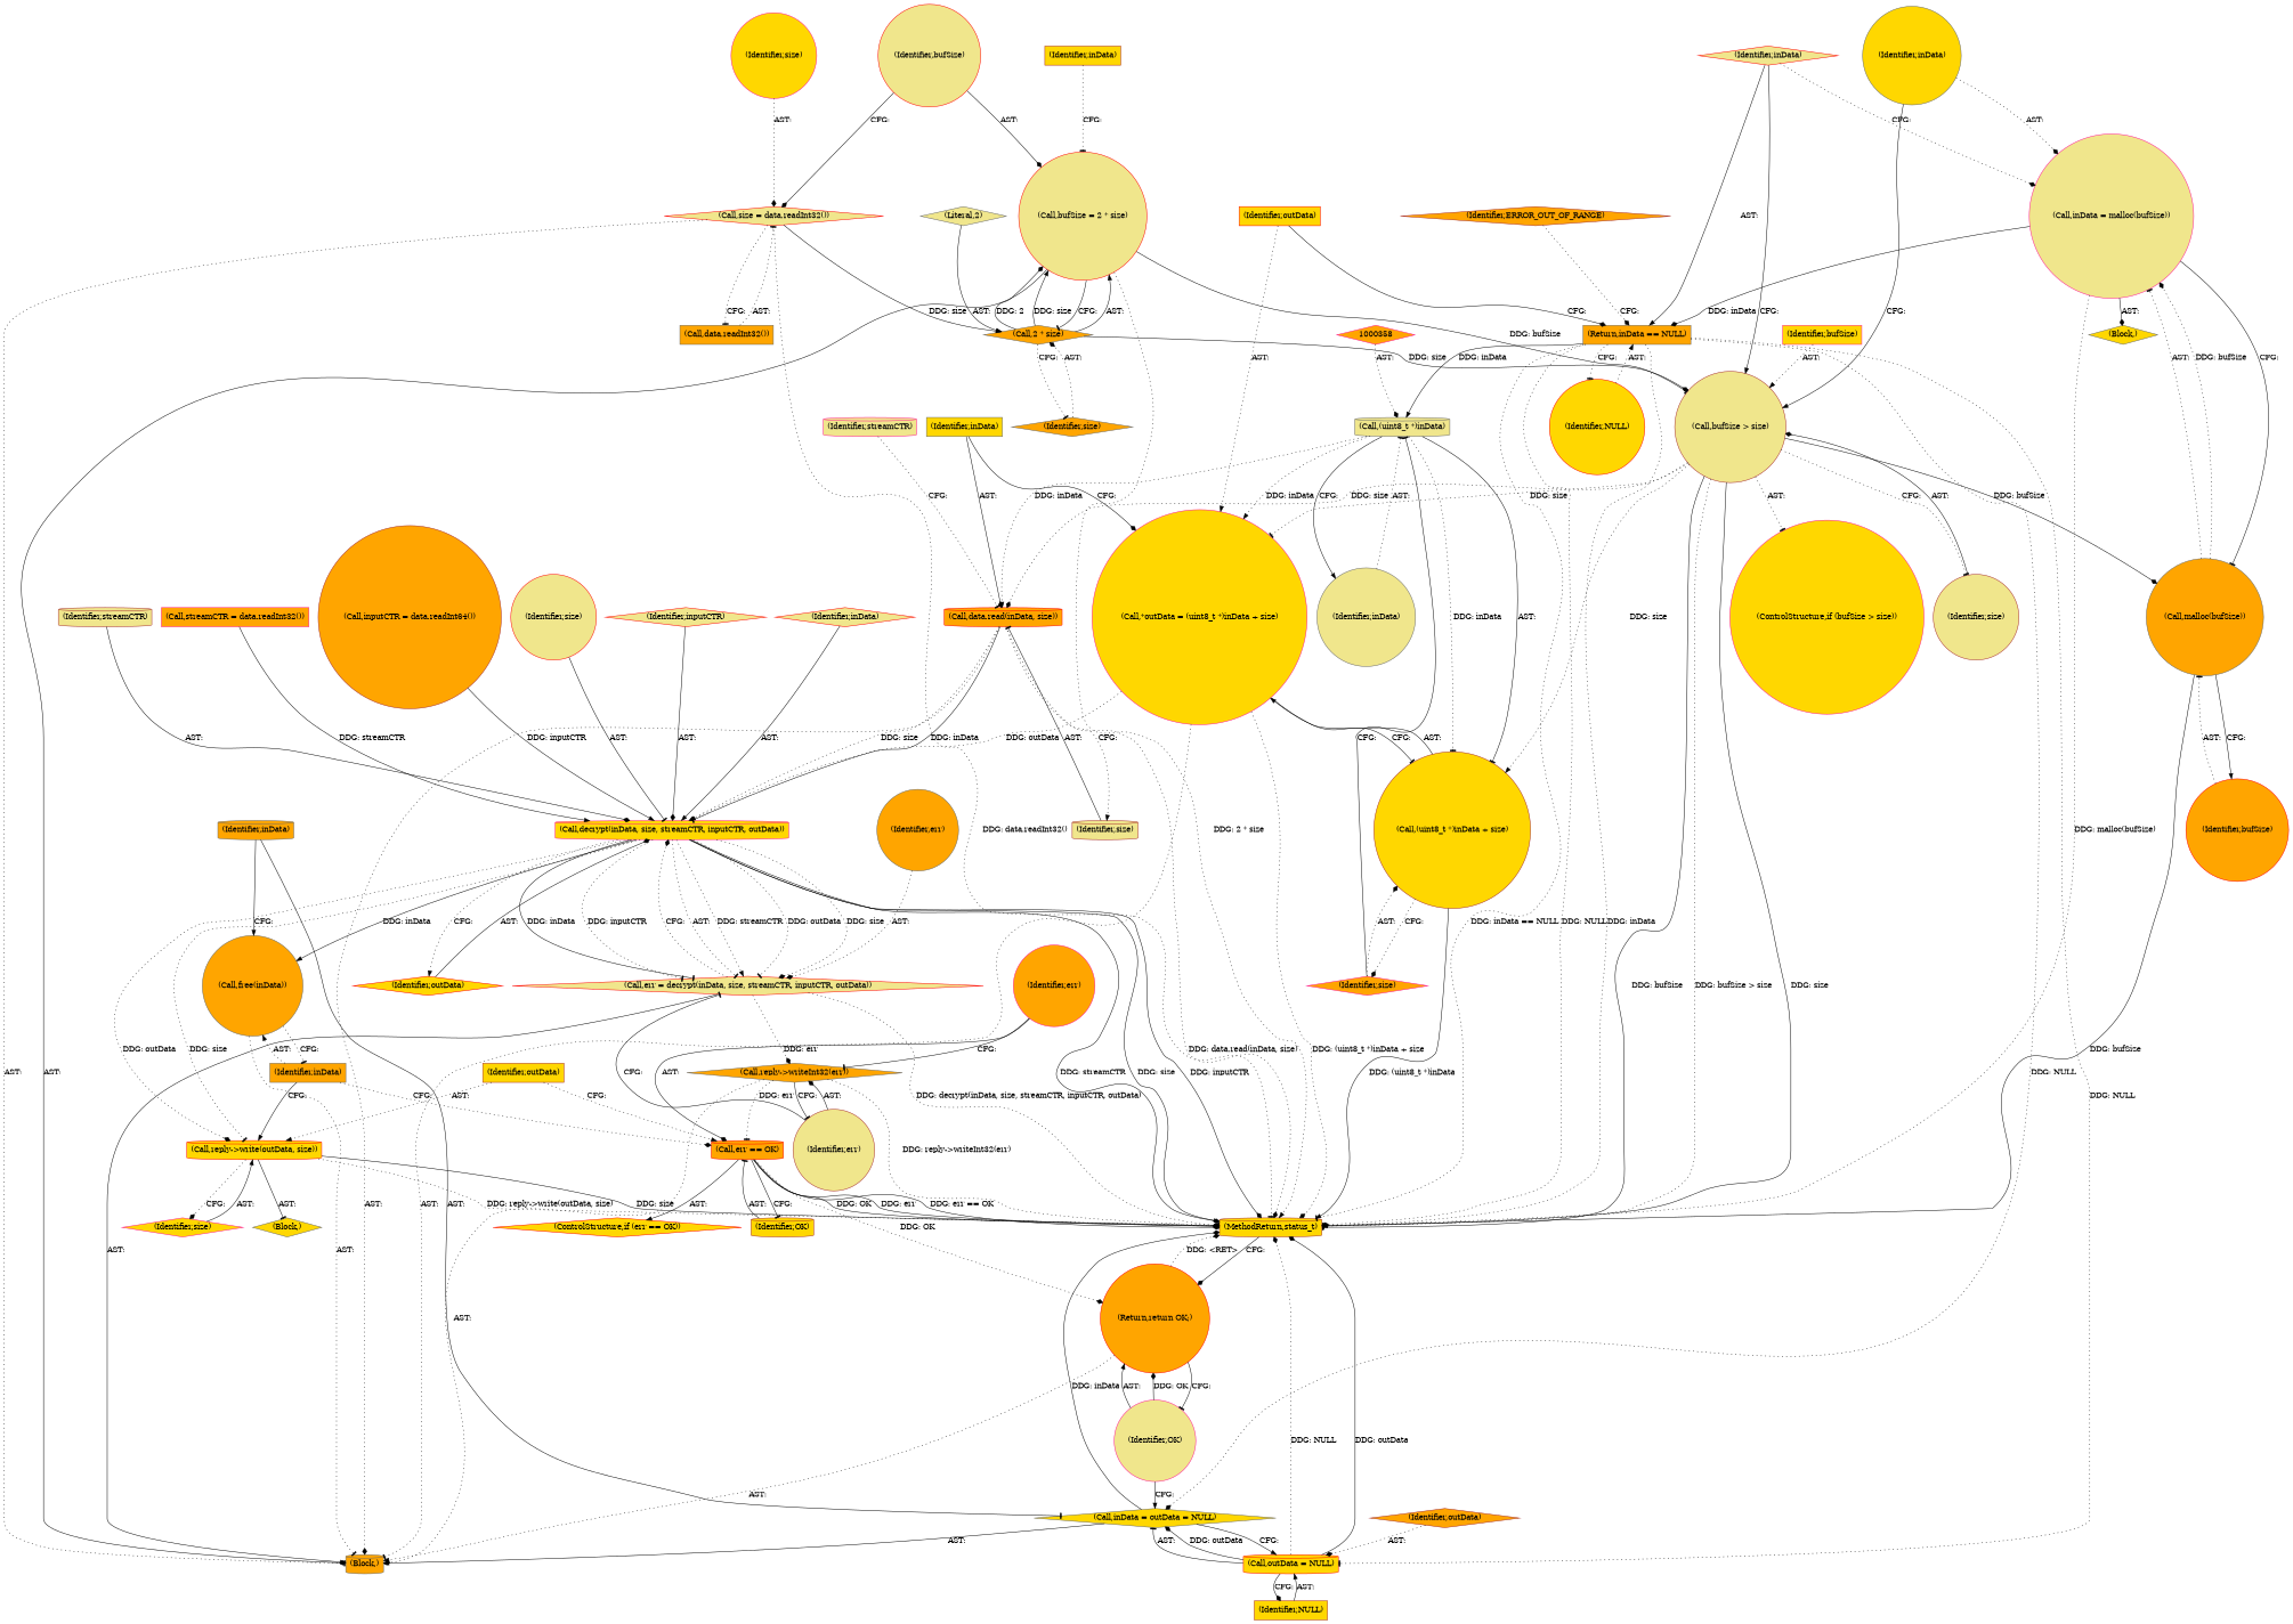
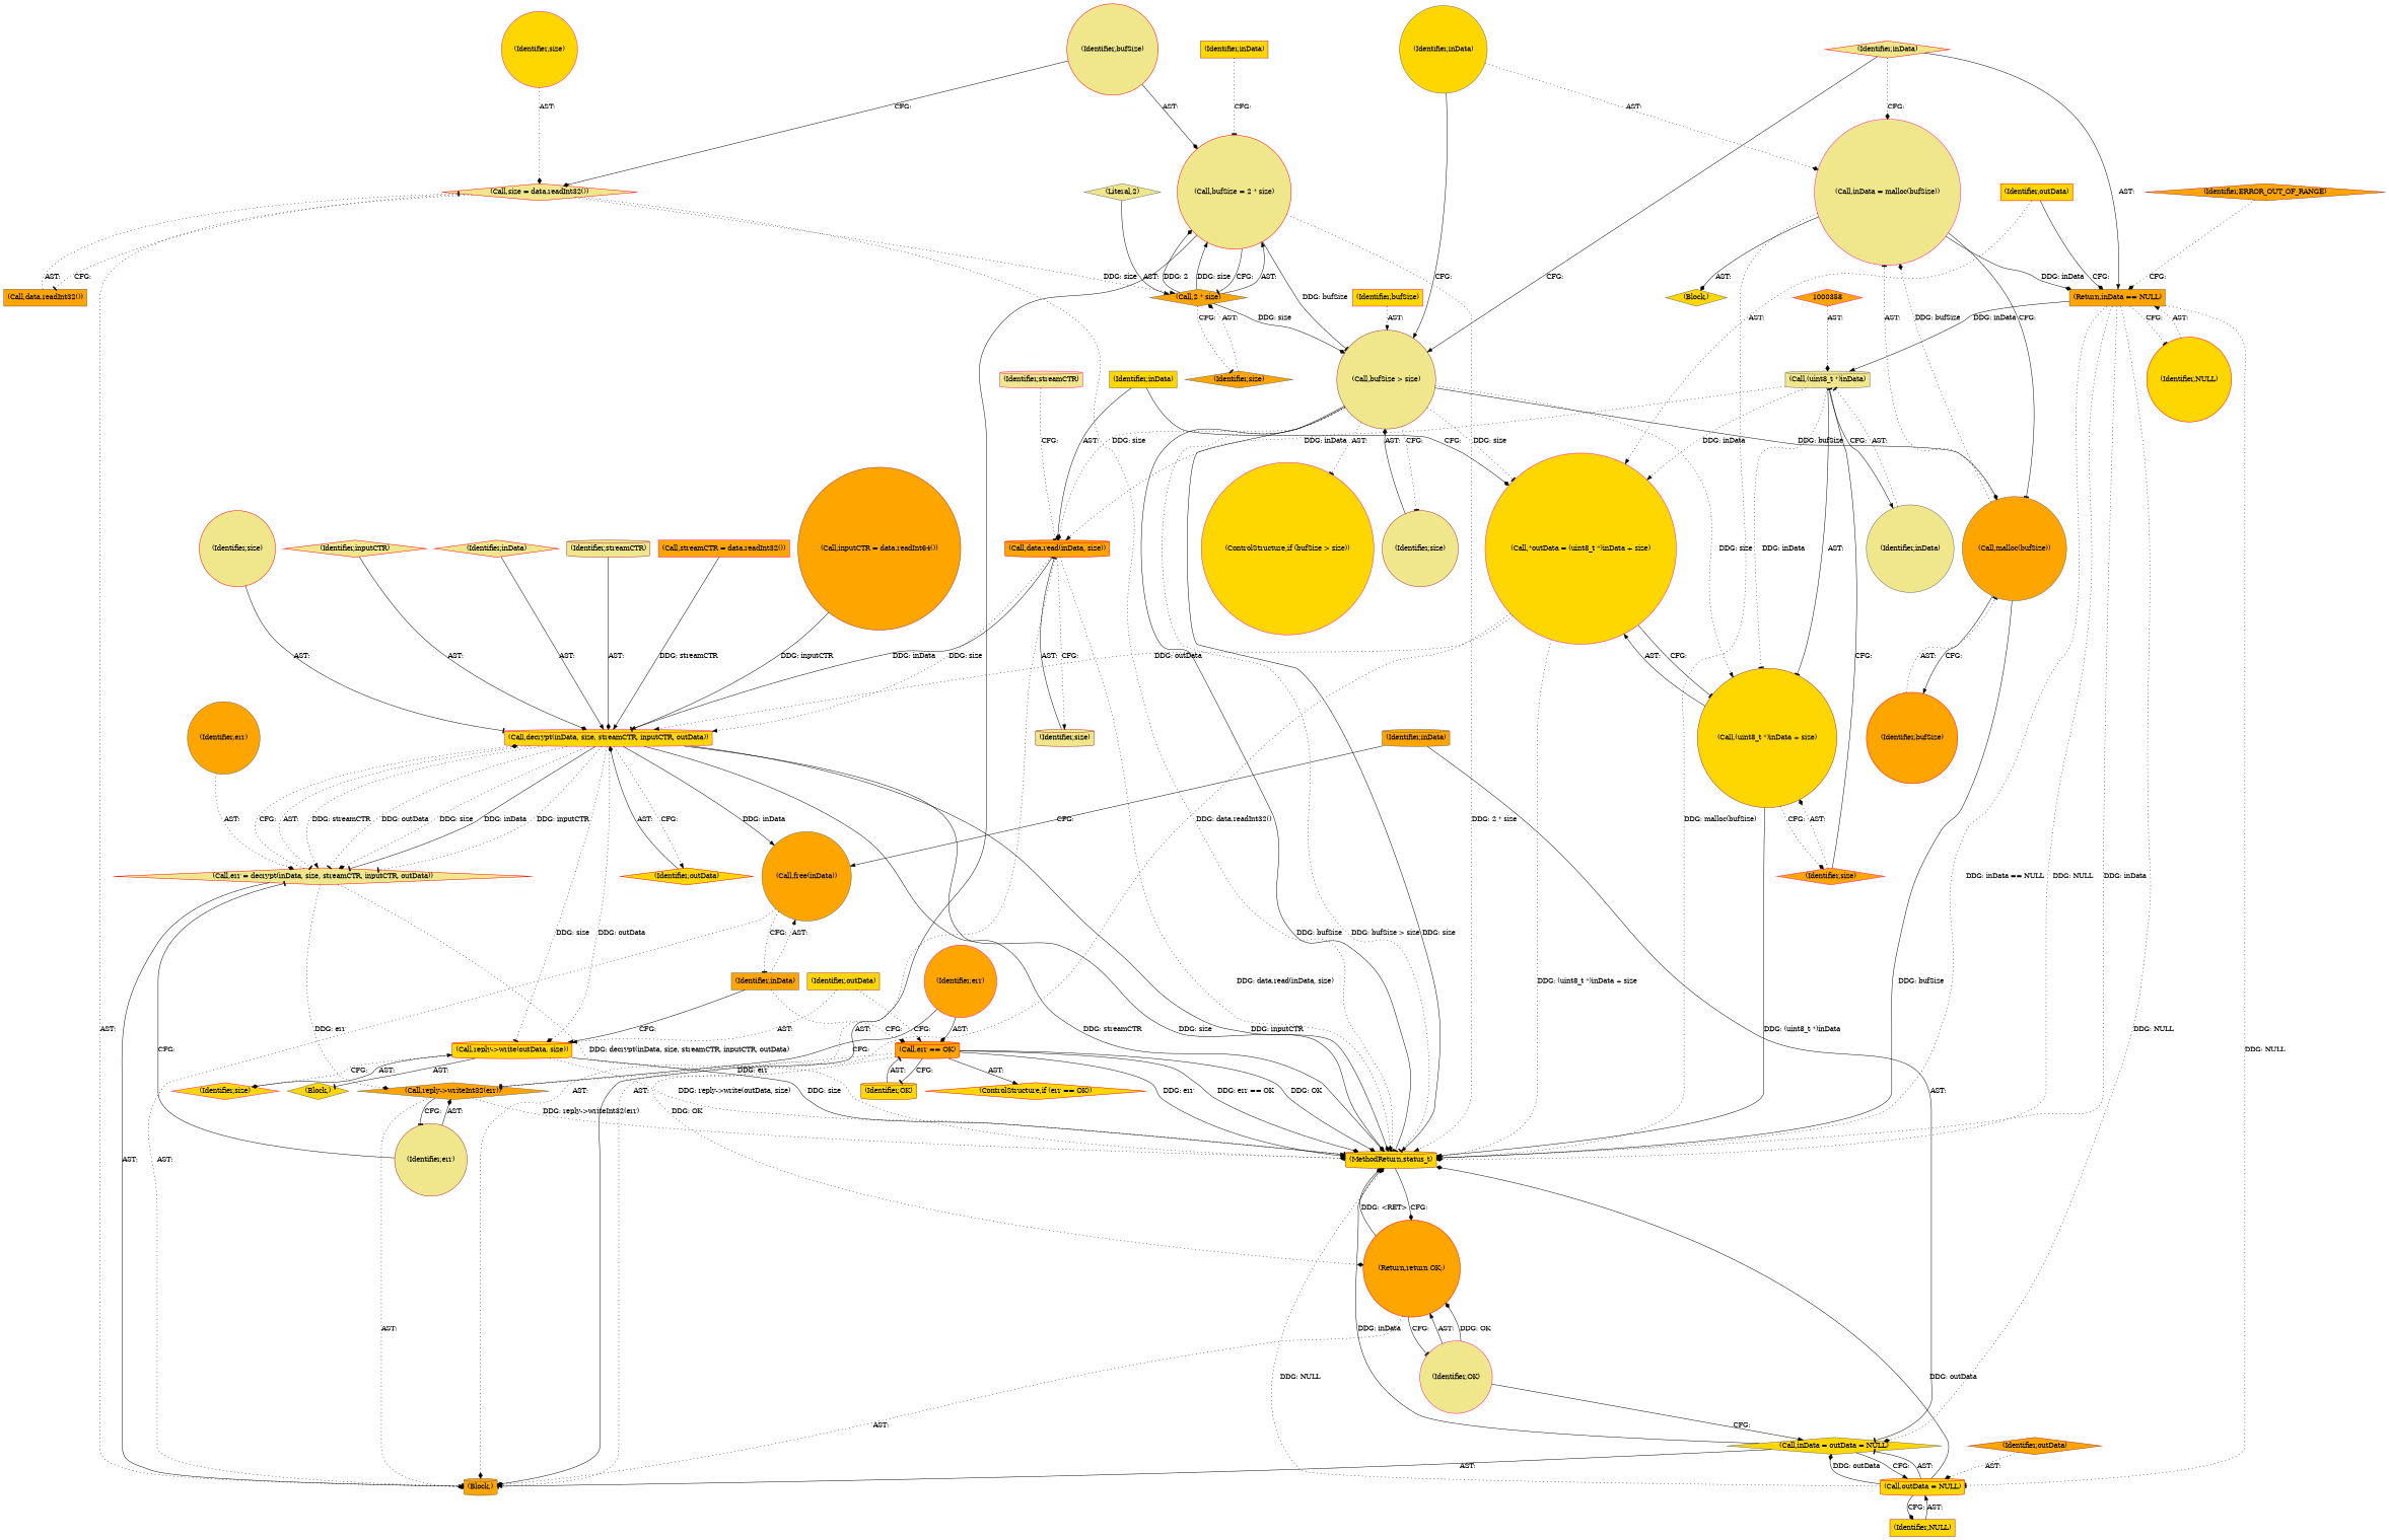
  digraph {
    node [color=gray40 fillcolor=gold shape=circle style=filled]
    edge [arrowhead=diamond style=solid]
    n1 [color=deeppink fillcolor=khaki label="(Call,inData = malloc(bufSize))"]
    n2 [fillcolor=orange label="(Call,malloc(bufSize))"]
    n3 [fillcolor=orange label="(Return,inData == NULL)" shape=box]
    n4 [color=brown label="(MethodReturn,status_t)" shape=cylinder]
    n5 [label="(Block,)" shape=diamond]
    n6 [color=red fillcolor=orange label="(Identifier,bufSize)"]
    n7 [fillcolor=khaki label="(Call,(uint8_t *)inData)" shape=cylinder]
    n8 [label="(Call,inData = outData = NULL)" shape=diamond]
    n9 [color=red label="(Call,outData = NULL)" shape=cylinder]
    n10 [color=red label="(Identifier,NULL)"]
    n11 [color=red fillcolor=orange label="(Return,return OK;)"]
    n12 [color=brown fillcolor=khaki label="(Call,bufSize > size)"]
    n13 [color=deeppink label="(Call,*outData = (uint8_t *)inData + size)"]
    n14 [color=brown label="(Call,(uint8_t *)inData + size)"]
    n15 [color=red fillcolor=orange label="(Call,data.read(inData, size))" shape=cylinder]
    n16 [color=deeppink label="(ControlStructure,if (bufSize > size))"]
    n17 [color=brown fillcolor=khaki label="(Identifier,size)"]
    n18 [fillcolor=orange label="(Block,)" shape=cylinder]
    n19 [color=deeppink label="(Call,decrypt(inData, size, streamCTR, inputCTR, outData))" shape=cylinder]
    n20 [color=deeppink fillcolor=orange label="(Identifier,size)" shape=diamond]
    n21 [color=brown fillcolor=khaki label="(Identifier,size)" shape=cylinder]
    n22 [color=red fillcolor=khaki label="(Call,bufSize = 2 * size)"]
    n23 [fillcolor=orange label="(Call,2 * size)" shape=diamond]
    n24 [fillcolor=orange label="(Identifier,size)" shape=diamond]
    n25 [color=red fillcolor=khaki label="(Call,size = data.readInt32())" shape=diamond]
    n26 [fillcolor=orange label="(Call,data.readInt32())" shape=box]
    n27 [fillcolor=khaki label="(Identifier,inData)"]
    n28 [color=brown label="(Identifier,NULL)" shape=box]
    n29 [color=red fillcolor=khaki label="(Call,err = decrypt(inData, size, streamCTR, inputCTR, outData))" shape=diamond]
    n30 [color=red label="(Call,reply->write(outData, size))" shape=cylinder]
    n31 [fillcolor=orange label="(Call,free(inData))"]
    n32 [color=red label="(Identifier,outData)" shape=diamond]
    n33 [fillcolor=orange label="(Call,reply->writeInt32(err))" shape=diamond]
    n34 [label="(Block,)" shape=diamond]
    n35 [color=deeppink label="(Identifier,size)" shape=diamond]
    n36 [fillcolor=orange label="(Identifier,inData)" shape=box]
    n37 [color=red fillcolor=orange label="(Call,err == OK)" shape=cylinder]
    n38 [color=brown fillcolor=khaki label="(Identifier,err)"]
    n39 [color=red label="(ControlStructure,if (err == OK))" shape=diamond]
    n40 [color=brown label="(Identifier,OK)" shape=cylinder]
    n41 [color=deeppink fillcolor=khaki label="(Identifier,OK)"]
    n42 [color=red fillcolor=khaki label="(Identifier,inData)" shape=diamond]
    n43 [fillcolor=khaki label="(Literal,2)" shape=diamond]
    n44 [color=brown fillcolor=orange label="(Call,inputCTR = data.readInt64())"]
    n45 [color=red fillcolor=khaki label="(Identifier,size)"]
    n46 [color=brown fillcolor=orange label="(Identifier,outData)" shape=diamond]
    n47 [fillcolor=orange label="(Identifier,inData)" shape=cylinder]
    n48 [color=deeppink fillcolor=orange label="(Identifier,err)"]
    n49 [fillcolor=orange label="(Identifier,err)"]
    n50 [color=red fillcolor=khaki label="(Identifier,inputCTR)" shape=diamond]
    n51 [label="(Identifier,inData)"]
    n52 [color=deeppink label="(Identifier,size)"]
    n53 [color=red fillcolor=khaki label="(Identifier,inData)" shape=diamond]
    n54 [color=brown label="(Identifier,inData)" shape=box]
    n55 [color=brown fillcolor=orange label="(Identifier,ERROR_OUT_OF_RANGE)" shape=diamond]
    n56 [color=brown fillcolor=khaki label="(Identifier,streamCTR)" shape=cylinder]
    n57 [color=red label="(Identifier,outData)" shape=box]
    n58 [color=deeppink fillcolor=orange label="(Call,streamCTR = data.readInt32())" shape=box]
    n59 [label="(Identifier,inData)" shape=box]
    n60 [color=deeppink fillcolor=khaki label="(Identifier,streamCTR)" shape=cylinder]
    n61 [color=red fillcolor=khaki label="(Identifier,bufSize)"]
    n62 [color=deeppink label="(Identifier,bufSize)" shape=box]
    n63 [color=brown label="(Identifier,outData)" shape=box]
    1000358 [color=deeppink fillcolor=orange shape=diamond]
    n1 -> n2 [arrowhead=tee label="CFG: "]
    n1 -> n3 [label="DDG: inData"]
    n1 -> n4 [label="DDG: malloc(bufSize)" style=dotted]
    n1 -> n5 [label="AST: "]
    n2 -> n1 [arrowhead=tee label="AST: " style=dotted]
    n2 -> n1 [label="DDG: bufSize" style=dotted]
    n2 -> n4 [arrowhead=normal label="DDG: bufSize"]
    n2 -> n6 [arrowhead=normal label="CFG: "]
    n3 -> n4 [label="DDG: NULL" style=dotted]
    n3 -> n4 [arrowhead=tee label="DDG: inData" style=dotted]
    n3 -> n4 [arrowhead=tee label="DDG: inData == NULL" style=dotted]
    n3 -> n7 [arrowhead=normal label="DDG: inData"]
    n3 -> n8 [label="DDG: NULL" style=dotted]
    n3 -> n9 [arrowhead=tee label="DDG: NULL" style=dotted]
    n3 -> n10 [arrowhead=tee label="CFG: " style=dotted]
    n4 -> n11 [label="CFG: "]
    n6 -> n2 [arrowhead=tee label="AST: " style=dotted]
    n7 -> n13 [arrowhead=normal label="DDG: inData" style=dotted]
    n7 -> n14 [arrowhead=tee label="AST: "]
    n7 -> n14 [arrowhead=tee label="DDG: inData" style=dotted]
    n7 -> n15 [arrowhead=normal label="DDG: inData" style=dotted]
    n7 -> n27 [arrowhead=normal label="CFG: "]
-   n8 -> n4 [label="DDG: inData"]
+   n8 -> n4 [arrowhead=normal label="DDG: inData"]
    n8 -> n9 [arrowhead=normal label="CFG: "]
    n8 -> n18 [arrowhead=normal label="AST: "]
    n9 -> n4 [label="DDG: outData"]
    n9 -> n4 [label="DDG: NULL" style=dotted]
    n9 -> n8 [arrowhead=tee label="AST: "]
    n9 -> n8 [label="DDG: outData"]
    n9 -> n28 [label="CFG: "]
    n10 -> n3 [arrowhead=normal label="AST: " style=dotted]
-   n11 -> n4 [label="DDG: <RET>" style=dotted]
+   n11 -> n4 [label="DDG: <RET>"]
    n11 -> n18 [arrowhead=normal label="AST: " style=dotted]
    n11 -> n41 [arrowhead=tee label="CFG: "]
    n12 -> n2 [label="DDG: bufSize"]
    n12 -> n4 [arrowhead=tee label="DDG: bufSize > size" style=dotted]
    n12 -> n4 [arrowhead=normal label="DDG: size"]
    n12 -> n4 [arrowhead=tee label="DDG: bufSize"]
    n12 -> n13 [arrowhead=tee label="DDG: size" style=dotted]
    n12 -> n14 [arrowhead=normal label="DDG: size" style=dotted]
    n12 -> n15 [label="DDG: size" style=dotted]
    n12 -> n16 [arrowhead=tee label="AST: " style=dotted]
    n12 -> n17 [arrowhead=tee label="CFG: " style=dotted]
    n13 -> n4 [label="DDG: (uint8_t *)inData + size" style=dotted]
    n13 -> n14 [arrowhead=tee label="CFG: "]
    n13 -> n18 [arrowhead=tee label="AST: " style=dotted]
    n13 -> n19 [arrowhead=normal label="DDG: outData" style=dotted]
    n14 -> n4 [arrowhead=normal label="DDG: (uint8_t *)inData"]
    n14 -> n13 [arrowhead=normal label="AST: "]
    n14 -> n20 [label="CFG: " style=dotted]
    n15 -> n4 [label="DDG: data.read(inData, size)" style=dotted]
    n15 -> n18 [label="AST: " style=dotted]
    n15 -> n19 [arrowhead=tee label="DDG: inData"]
    n15 -> n19 [arrowhead=normal label="DDG: size" style=dotted]
    n15 -> n21 [arrowhead=normal label="CFG: " style=dotted]
    n17 -> n12 [label="AST: "]
    n19 -> n4 [arrowhead=normal label="DDG: size"]
    n19 -> n4 [label="DDG: inputCTR"]
    n19 -> n4 [label="DDG: streamCTR"]
    n19 -> n29 [arrowhead=tee label="AST: " style=dotted]
    n19 -> n29 [arrowhead=normal label="DDG: streamCTR" style=dotted]
    n19 -> n29 [arrowhead=tee label="DDG: outData" style=dotted]
    n19 -> n29 [label="DDG: size" style=dotted]
    n19 -> n29 [arrowhead=tee label="DDG: inData"]
    n19 -> n29 [arrowhead=tee label="DDG: inputCTR" style=dotted]
    n19 -> n30 [label="DDG: outData" style=dotted]
    n19 -> n30 [arrowhead=tee label="DDG: size" style=dotted]
    n19 -> n31 [arrowhead=normal label="DDG: inData"]
    n19 -> n32 [arrowhead=normal label="CFG: " style=dotted]
    n20 -> n7 [arrowhead=tee label="CFG: "]
    n20 -> n14 [label="AST: " style=dotted]
    n21 -> n15 [arrowhead=tee label="AST: "]
    n22 -> n4 [arrowhead=normal label="DDG: 2 * size" style=dotted]
    n22 -> n12 [arrowhead=tee label="DDG: bufSize"]
    n22 -> n18 [label="AST: "]
    n22 -> n23 [arrowhead=tee label="CFG: "]
    n23 -> n12 [label="DDG: size"]
    n23 -> n22 [arrowhead=normal label="AST: "]
    n23 -> n22 [label="DDG: 2"]
    n23 -> n22 [arrowhead=normal label="DDG: size"]
    n23 -> n24 [arrowhead=tee label="CFG: " style=dotted]
    n24 -> n23 [label="AST: " style=dotted]
    n25 -> n4 [arrowhead=tee label="DDG: data.readInt32()" style=dotted]
    n25 -> n18 [arrowhead=tee label="AST: " style=dotted]
-   n25 -> n23 [arrowhead=normal label="DDG: size"]
+   n25 -> n23 [arrowhead=normal label="DDG: size" style=dotted]
    n25 -> n26 [arrowhead=tee label="CFG: " style=dotted]
    n26 -> n25 [arrowhead=tee label="AST: " style=dotted]
    n27 -> n7 [arrowhead=tee label="AST: " style=dotted]
    n28 -> n9 [arrowhead=normal label="AST: "]
    n29 -> n4 [arrowhead=tee label="DDG: decrypt(inData, size, streamCTR, inputCTR, outData)" style=dotted]
    n29 -> n18 [arrowhead=normal label="AST: "]
    n29 -> n19 [label="CFG: " style=dotted]
    n29 -> n33 [label="DDG: err" style=dotted]
    n30 -> n4 [arrowhead=tee label="DDG: reply->write(outData, size)" style=dotted]
    n30 -> n4 [arrowhead=normal label="DDG: size"]
    n30 -> n34 [arrowhead=tee label="AST: "]
    n30 -> n35 [label="CFG: " style=dotted]
    n31 -> n18 [arrowhead=tee label="AST: " style=dotted]
    n31 -> n36 [arrowhead=tee label="CFG: " style=dotted]
    n32 -> n19 [label="AST: "]
    n33 -> n4 [label="DDG: reply->writeInt32(err)" style=dotted]
    n33 -> n18 [label="AST: " style=dotted]
-   n33 -> n37 [arrowhead=tee label="DDG: err" style=dotted]
+   n37 -> n33 [arrowhead=tee label="DDG: err" style=dotted]
    n33 -> n38 [arrowhead=tee label="CFG: "]
    n35 -> n30 [arrowhead=normal label="AST: "]
    n36 -> n30 [arrowhead=normal label="CFG: "]
    n36 -> n31 [arrowhead=normal label="AST: " style=dotted]
    n36 -> n37 [label="CFG: " style=dotted]
    n37 -> n4 [label="DDG: err == OK"]
    n37 -> n4 [label="DDG: OK"]
    n37 -> n4 [label="DDG: err"]
    n37 -> n11 [label="DDG: OK" style=dotted]
    n37 -> n39 [arrowhead=normal label="AST: "]
    n37 -> n40 [arrowhead=tee label="CFG: "]
    n38 -> n29 [arrowhead=tee label="CFG: "]
    n38 -> n33 [label="AST: "]
    n40 -> n37 [arrowhead=tee label="AST: "]
    n41 -> n8 [arrowhead=normal label="CFG: "]
    n41 -> n11 [arrowhead=normal label="AST: "]
    n41 -> n11 [label="DDG: OK"]
    n42 -> n1 [label="CFG: " style=dotted]
    n42 -> n3 [arrowhead=normal label="AST: "]
    n42 -> n12 [arrowhead=normal label="CFG: "]
    n43 -> n23 [arrowhead=normal label="AST: "]
    n44 -> n19 [arrowhead=normal label="DDG: inputCTR"]
    n45 -> n19 [arrowhead=tee label="AST: "]
    n46 -> n9 [label="AST: " style=dotted]
    n47 -> n8 [arrowhead=tee label="AST: "]
    n47 -> n31 [arrowhead=normal label="CFG: "]
    n48 -> n33 [arrowhead=tee label="CFG: "]
    n48 -> n37 [label="AST: "]
    n49 -> n29 [label="AST: " style=dotted]
    n50 -> n19 [label="AST: "]
    n51 -> n1 [label="AST: " style=dotted]
    n51 -> n12 [arrowhead=normal label="CFG: "]
    n52 -> n25 [label="AST: " style=dotted]
    n53 -> n19 [arrowhead=normal label="AST: "]
    n54 -> n22 [arrowhead=tee label="CFG: " style=dotted]
    n55 -> n3 [label="CFG: " style=dotted]
    n56 -> n19 [label="AST: "]
    n57 -> n3 [label="CFG: "]
    n57 -> n13 [arrowhead=normal label="AST: " style=dotted]
    n58 -> n19 [arrowhead=normal label="DDG: streamCTR"]
    n59 -> n13 [label="CFG: "]
    n59 -> n15 [label="AST: "]
    n60 -> n15 [arrowhead=tee label="CFG: " style=dotted]
    n61 -> n22 [label="AST: "]
    n61 -> n25 [label="CFG: "]
    n62 -> n12 [arrowhead=normal label="AST: " style=dotted]
    n63 -> n30 [arrowhead=normal label="AST: " style=dotted]
    n63 -> n37 [arrowhead=normal label="CFG: " style=dotted]
    1000358 -> n7 [label="AST: " style=dotted]
  }
